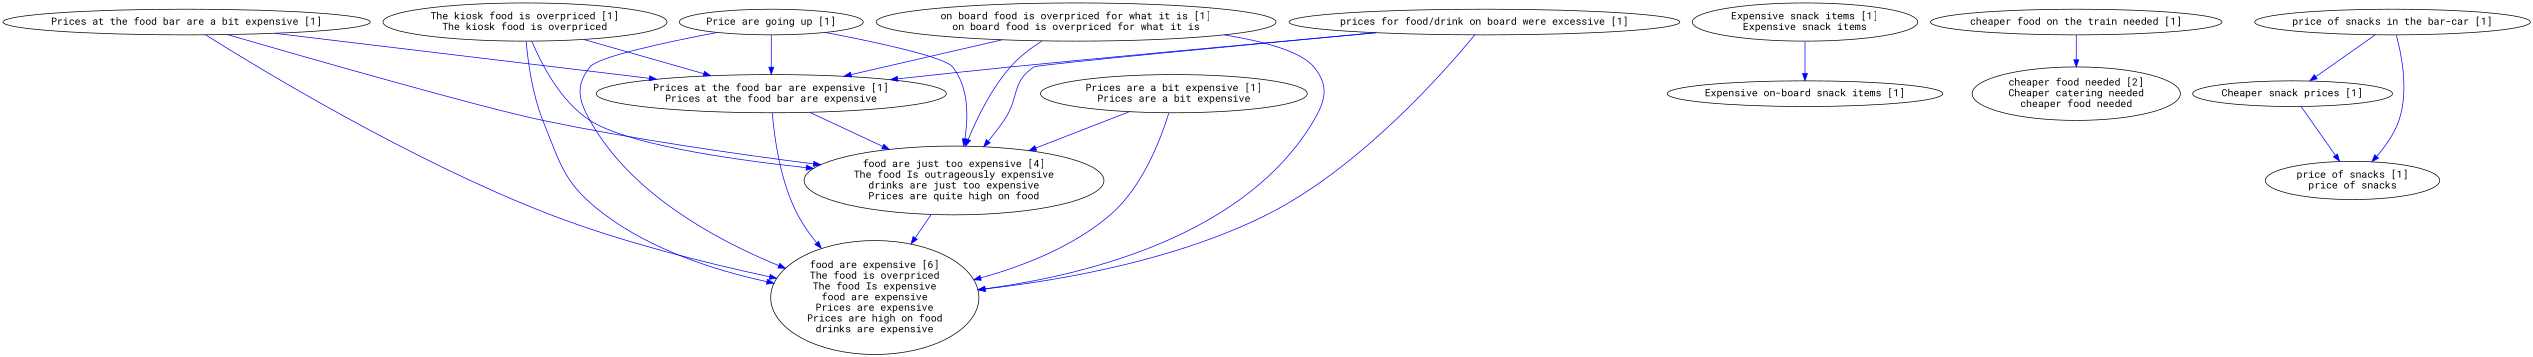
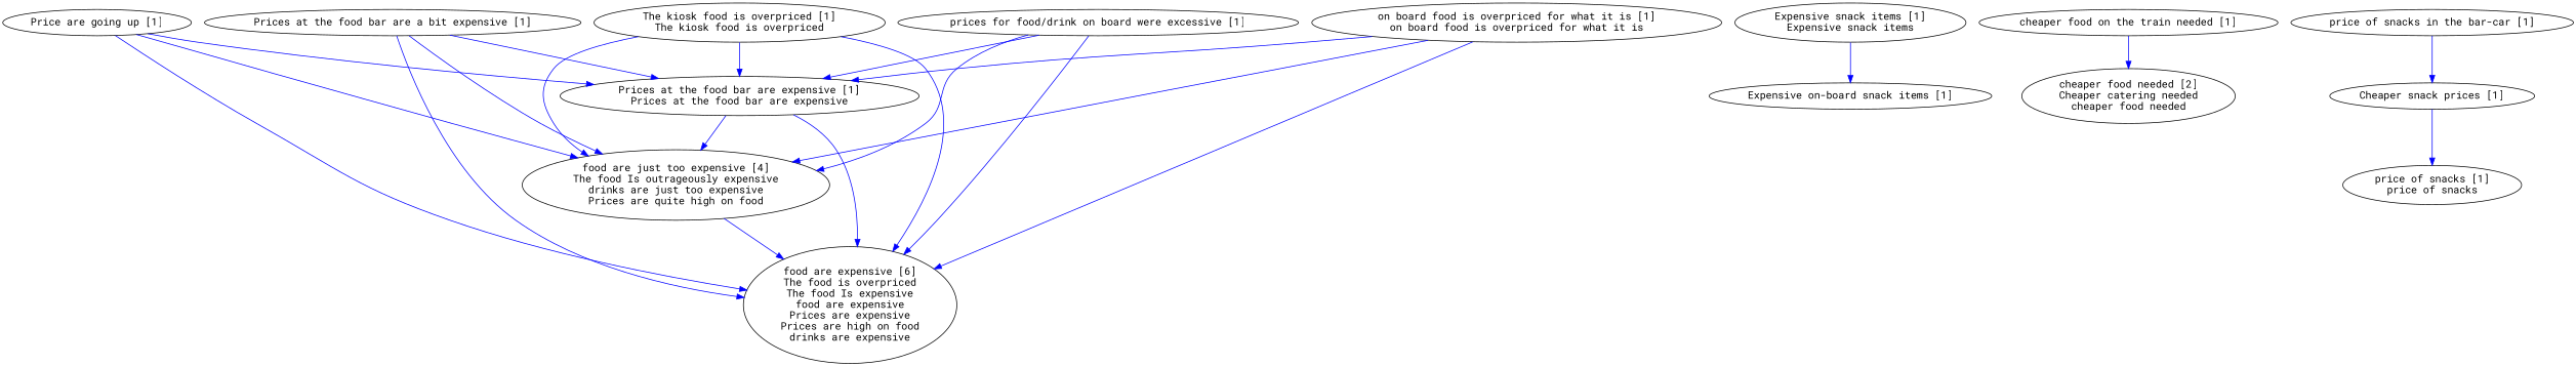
  digraph {
    fontname="Roboto Mono"
    node [fontname="Roboto Mono"]
    edge [color=blue fontname="Roboto Mono"]
    "food are just too expensive [4]\nThe food Is outrageously expensive\ndrinks are just too expensive\nPrices are quite high on food"
    "food are expensive [6]\nThe food is overpriced\nThe food Is expensive\nfood are expensive\nPrices are expensive\nPrices are high on food\ndrinks are expensive"
    "Expensive snack items [1]\nExpensive snack items"
    "Expensive on-board snack items [1]"
    "Price are going up [1]"
    "Prices at the food bar are expensive [1]\nPrices at the food bar are expensive"
    "Prices at the food bar are a bit expensive [1]"
-   "Prices are a bit expensive [1]\nPrices are a bit expensive"
    "The kiosk food is overpriced [1]\nThe kiosk food is overpriced"
    "cheaper food on the train needed [1]"
    "cheaper food needed [2]\nCheaper catering needed\ncheaper food needed"
    "on board food is overpriced for what it is [1]\non board food is overpriced for what it is"
    "price of snacks in the bar-car [1]"
    "Cheaper snack prices [1]"
    "price of snacks [1]\nprice of snacks"
    "prices for food/drink on board were excessive [1]"
    "food are just too expensive [4]\nThe food Is outrageously expensive\ndrinks are just too expensive\nPrices are quite high on food" -> "food are expensive [6]\nThe food is overpriced\nThe food Is expensive\nfood are expensive\nPrices are expensive\nPrices are high on food\ndrinks are expensive"
    "Expensive snack items [1]\nExpensive snack items" -> "Expensive on-board snack items [1]"
    "Price are going up [1]" -> "food are just too expensive [4]\nThe food Is outrageously expensive\ndrinks are just too expensive\nPrices are quite high on food"
    "Price are going up [1]" -> "food are expensive [6]\nThe food is overpriced\nThe food Is expensive\nfood are expensive\nPrices are expensive\nPrices are high on food\ndrinks are expensive"
    "Price are going up [1]" -> "Prices at the food bar are expensive [1]\nPrices at the food bar are expensive"
    "Prices at the food bar are expensive [1]\nPrices at the food bar are expensive" -> "food are just too expensive [4]\nThe food Is outrageously expensive\ndrinks are just too expensive\nPrices are quite high on food"
    "Prices at the food bar are expensive [1]\nPrices at the food bar are expensive" -> "food are expensive [6]\nThe food is overpriced\nThe food Is expensive\nfood are expensive\nPrices are expensive\nPrices are high on food\ndrinks are expensive"
    "Prices at the food bar are a bit expensive [1]" -> "food are just too expensive [4]\nThe food Is outrageously expensive\ndrinks are just too expensive\nPrices are quite high on food"
    "Prices at the food bar are a bit expensive [1]" -> "food are expensive [6]\nThe food is overpriced\nThe food Is expensive\nfood are expensive\nPrices are expensive\nPrices are high on food\ndrinks are expensive"
    "Prices at the food bar are a bit expensive [1]" -> "Prices at the food bar are expensive [1]\nPrices at the food bar are expensive"
-   "Prices are a bit expensive [1]\nPrices are a bit expensive" -> "food are just too expensive [4]\nThe food Is outrageously expensive\ndrinks are just too expensive\nPrices are quite high on food"
-   "Prices are a bit expensive [1]\nPrices are a bit expensive" -> "food are expensive [6]\nThe food is overpriced\nThe food Is expensive\nfood are expensive\nPrices are expensive\nPrices are high on food\ndrinks are expensive"
    "The kiosk food is overpriced [1]\nThe kiosk food is overpriced" -> "food are just too expensive [4]\nThe food Is outrageously expensive\ndrinks are just too expensive\nPrices are quite high on food"
    "The kiosk food is overpriced [1]\nThe kiosk food is overpriced" -> "food are expensive [6]\nThe food is overpriced\nThe food Is expensive\nfood are expensive\nPrices are expensive\nPrices are high on food\ndrinks are expensive"
    "The kiosk food is overpriced [1]\nThe kiosk food is overpriced" -> "Prices at the food bar are expensive [1]\nPrices at the food bar are expensive"
    "cheaper food on the train needed [1]" -> "cheaper food needed [2]\nCheaper catering needed\ncheaper food needed"
    "on board food is overpriced for what it is [1]\non board food is overpriced for what it is" -> "food are just too expensive [4]\nThe food Is outrageously expensive\ndrinks are just too expensive\nPrices are quite high on food"
    "on board food is overpriced for what it is [1]\non board food is overpriced for what it is" -> "food are expensive [6]\nThe food is overpriced\nThe food Is expensive\nfood are expensive\nPrices are expensive\nPrices are high on food\ndrinks are expensive"
    "on board food is overpriced for what it is [1]\non board food is overpriced for what it is" -> "Prices at the food bar are expensive [1]\nPrices at the food bar are expensive"
    "price of snacks in the bar-car [1]" -> "Cheaper snack prices [1]"
-   "price of snacks in the bar-car [1]" -> "price of snacks [1]\nprice of snacks"
    "Cheaper snack prices [1]" -> "price of snacks [1]\nprice of snacks"
    "prices for food/drink on board were excessive [1]" -> "food are just too expensive [4]\nThe food Is outrageously expensive\ndrinks are just too expensive\nPrices are quite high on food"
    "prices for food/drink on board were excessive [1]" -> "food are expensive [6]\nThe food is overpriced\nThe food Is expensive\nfood are expensive\nPrices are expensive\nPrices are high on food\ndrinks are expensive"
    "prices for food/drink on board were excessive [1]" -> "Prices at the food bar are expensive [1]\nPrices at the food bar are expensive"
  }
